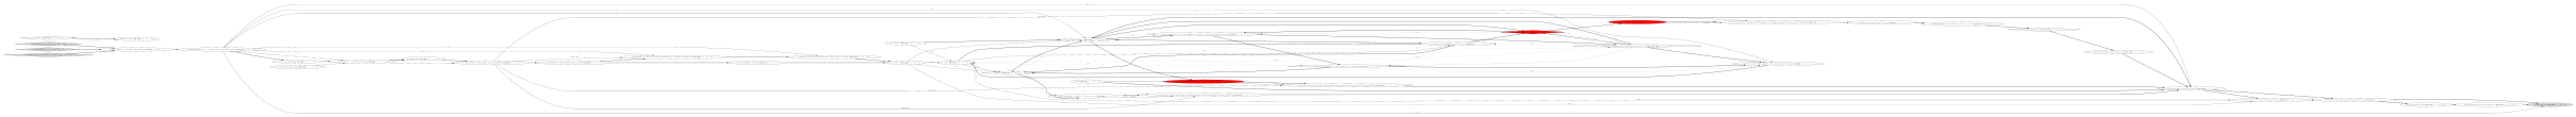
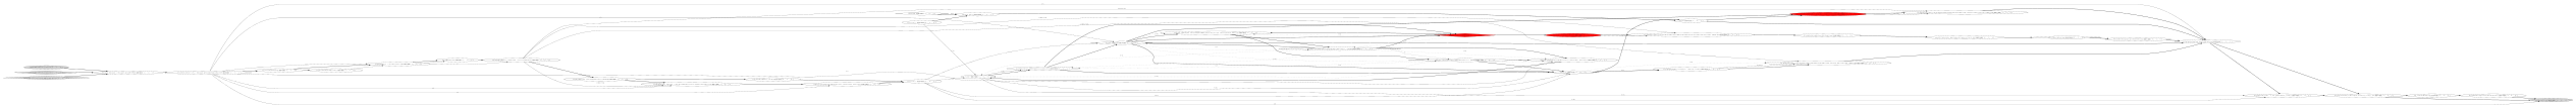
  digraph {
    fontname="Liberation Mono"
    rankdir=LR
    node [fillcolor=white fontname="Liberation Mono" shape=ellipse style=filled]
    edge [fontname="Liberation Mono" style=bold]
    n1 [label="cfs.truncateBlocking()@@@33@@@['1', '0', '0']"]
    n2 [label="SSTableDeletingTask.waitForDeletions()@@@34@@@['1', '0', '0']"]
    n3 [fillcolor=lightgray label="validateCFS(cfs)@@@36@@@['1', '0', '1']"]
    n4 [label="assertFileCounts(s.descriptor.directory.list(),0,0)@@@29@@@['0', '1', '0']"]
    n5 [label="cfs.truncateBlocking()@@@30@@@['0', '1', '0']" shape=diamond]
    n6 [label="SSTableDeletingTask.waitForDeletions()@@@31@@@['0', '1', '0']"]
    n7 [label="scanner.hasNext()@@@15@@@['1', '1', '1']" shape=diamond]
    n8 [label="rewriter.append(new LazilyCompactedRow(controller,Arrays.asList(scanner.next())))@@@16@@@['1', '1', '1']"]
    n9 [label="rewriter.currentWriter().getFilePointer() > 25000000@@@17@@@['0', '0', '1']" shape=diamond]
    n10 [fillcolor=red label="scanner.hasNext()@@@17@@@['0', '1', '0']" shape=diamond]
    n11 [label="files == 3@@@22@@@['0', '0', '1']" shape=diamond]
    n12 [fillcolor=red label="List<SSTableReader> sstables = rewriter.finish()@@@29@@@['1', '0', '0']"]
    n13 [label="SSTableDeletingTask.waitForDeletions()@@@33@@@['1', '1', '1']"]
    n14 [label="rewriter.currentWriter().getOnDiskFilePointer() > 25000000@@@19@@@['1', '1', '0']" shape=diamond]
    n15 [label="rewriter.switchWriter(getWriter(cfs,s.descriptor.directory))@@@18@@@['1', '1', '1']"]
    n16 [label="files++@@@19@@@['1', '1', '1']"]
    n17 [label="assertEquals(cfs.getSSTables().size(),files)@@@20@@@['1', '1', '1']"]
    n18 [fillcolor=red label="sstables = rewriter.finish()@@@25@@@['0', '1', '0']"]
    n19 [label="cfs.getDataTracker().markCompactedSSTablesReplaced(compacting,sstables,OperationType.COMPACTION)@@@24@@@['0', '0', '1']"]
    n20 [label="List<SSTableReader> sstables = rewriter.finish()@@@23@@@['0', '0', '1']"]
    n21 [label="cfs.getDataTracker().markCompactedSSTablesReplaced(compacting,sstables,OperationType.COMPACTION)@@@30@@@['1', '0', '0']"]
    n22 [label="assertFileCounts(s.descriptor.directory.list(),0,0)@@@35@@@['1', '0', '1']"]
    n23 [label="assertEquals(files - 1,cfs.getSSTables().size())@@@34@@@['0', '0', '1']"]
    n24 [label="cfs.truncateBlocking()@@@5@@@['1', '1', '1']"]
    n25 [label="SSTableReader s = writeFile(cfs,1000)@@@6@@@['1', '1', '1']"]
    n26 [label="cfs.disableAutoCompaction()@@@6@@@['1', '1', '0']"]
    n27 [label="Set<SSTableReader> compacting = Sets.newHashSet(s)@@@8@@@['1', '1', '1']"]
    n28 [label="cfs.addSSTable(s)@@@7@@@['1', '1', '1']"]
    n29 [label="int files = 1@@@12@@@['0', '1', '0']"]
    n30 [label="List<SSTableReader> sstables@@@11@@@['0', '1', '0']"]
    n31 [label="int files = 1@@@12@@@['1', '0', '1']"]
    n32 [label="rewriter.abort()@@@30@@@['1', '0', '1']"]
    n33 [label="throw t@@@31@@@['1', '0', '1']"]
    n34 [label="cfs.getDataTracker().markCompactedSSTablesReplaced(compacting,sstables,OperationType.COMPACTION)@@@26@@@['0', '1', '0']"]
    n35 [label="SSTableRewriter.overrideOpenInterval(10000000)@@@9@@@['1', '1', '1']"]
    n36 [label="SSTableRewriter rewriter = new SSTableRewriter(cfs,compacting,1000,false)@@@10@@@['1', '0', '1']"]
    n37 [label="SSTableDeletingTask.waitForDeletions()@@@28@@@['0', '1', '0']"]
    n38 [label="rewriter.switchWriter(getWriter(cfs,s.descriptor.directory))@@@11@@@['1', '0', '1']"]
    n39 [label="Keyspace keyspace = Keyspace.open(KEYSPACE)@@@3@@@['1', '1', '1']"]
    n40 [label="ColumnFamilyStore cfs = keyspace.getColumnFamilyStore(CF)@@@4@@@['1', '1', '1']"]
    n41 [label="Throwable t@@@29@@@['1', '0', '1']" shape=diamond]
-   n42 [fillcolor=lightgray label="testNumberOfFiles_truncate['0', '1', '0']" shape=diamond]
+   n42 [fillcolor=lightgray label="testNumberOfFiles_truncate['0', '1', '0']"]
    n43 [fillcolor=lightgray label="testNumberOfFiles_truncate['1', '0', '0']" shape=diamond]
    n44 [fillcolor=lightgray label="testNumberOfFiles_finish_empty_new_writer['0', '0', '1']" shape=diamond]
    n1 -> n2
    n2 -> n3
    n4 -> n5
    n5 -> n6
    n6 -> n13
    n7 -> n8
    n7 -> n8 [label=true style=dotted]
    n7 -> n9 [label=true style=dotted]
    n7 -> n10
-   n7 -> n11 [label=true style=dotted]
+   n7 -> n11 [label=true]
    n7 -> n12
    n7 -> n13
    n7 -> n14 [label=true style=dotted]
    n8 -> n9
    n8 -> n14
    n9 -> n11
    n9 -> n15
    n9 -> n15 [label=true style=dotted]
    n9 -> n16 [label=true style=dotted]
    n9 -> n17 [label=true style=dotted]
    n10 -> n8 [label=true style=dotted]
    n10 -> n8
    n10 -> n14 [label=true style=dotted]
    n10 -> n18
-   n11 -> n7
+   n11 -> n33
    n11 -> n19 [label=true style=dotted]
    n11 -> n20
    n11 -> n20 [label=true style=dotted]
    n12 -> n21 [label=sstables style=solid]
    n12 -> n21
    n13 -> n22
    n13 -> n23
    n14 -> n7
    n14 -> n9 [label=0 style=dashed]
    n14 -> n10
    n14 -> n15 [label=true style=dotted]
    n14 -> n15
    n14 -> n16 [label=true style=dotted]
    n14 -> n17 [label=true style=dotted]
    n15 -> n16
    n16 -> n11 [label=files style=solid]
    n16 -> n17
    n16 -> n17 [label=files style=solid]
    n16 -> n23 [label=files style=solid]
    n17 -> n7
    n17 -> n10
    n17 -> n11
    n18 -> n34 [label=sstables style=solid]
    n18 -> n34
    n19 -> n13
    n20 -> n19
    n20 -> n19 [label=sstables style=solid]
    n21 -> n13
    n22 -> n1
    n22 -> n3
    n23 -> n22
    n24 -> n25
+   n24 -> n26
    n25 -> n27 [label=s style=solid]
    n25 -> n28 [label=s style=solid]
    n25 -> n28
    n26 -> n25 [style=solid]
    n27 -> n19 [label=compacting style=solid]
    n27 -> n21 [label=compacting style=solid]
    n27 -> n34 [label=compacting style=solid]
    n27 -> n35
    n27 -> n36 [label=compacting style=solid]
    n28 -> n27
-   n29 -> n7
+   n29 -> n32
    n29 -> n16 [label=files style=solid]
    n30 -> n31
    n31 -> n7 [style=solid]
    n31 -> n11 [label=files style=solid]
    n31 -> n16 [label=files style=solid]
    n31 -> n23 [label=files style=solid]
+   n32 -> n33
    n33 -> n12
    n33 -> n13
    n34 -> n37
    n35 -> n30
    n35 -> n36
    n36 -> n38
    n37 -> n4
    n38 -> n31
    n39 -> n40
    n40 -> n3 [label=cfs style=solid]
    n40 -> n7 [label=cfs style=solid]
    n40 -> n13 [label=cfs style=solid]
    n40 -> n15 [label=cfs style=solid]
    n40 -> n24
    n40 -> n25 [label=cfs style=solid]
    n40 -> n36 [label=cfs style=solid]
    n40 -> n38 [label=cfs style=solid]
    n41 -> n32
    n41 -> n32 [label=true style=dotted]
    n42 -> n39
    n43 -> n39
    n44 -> n39
  }
